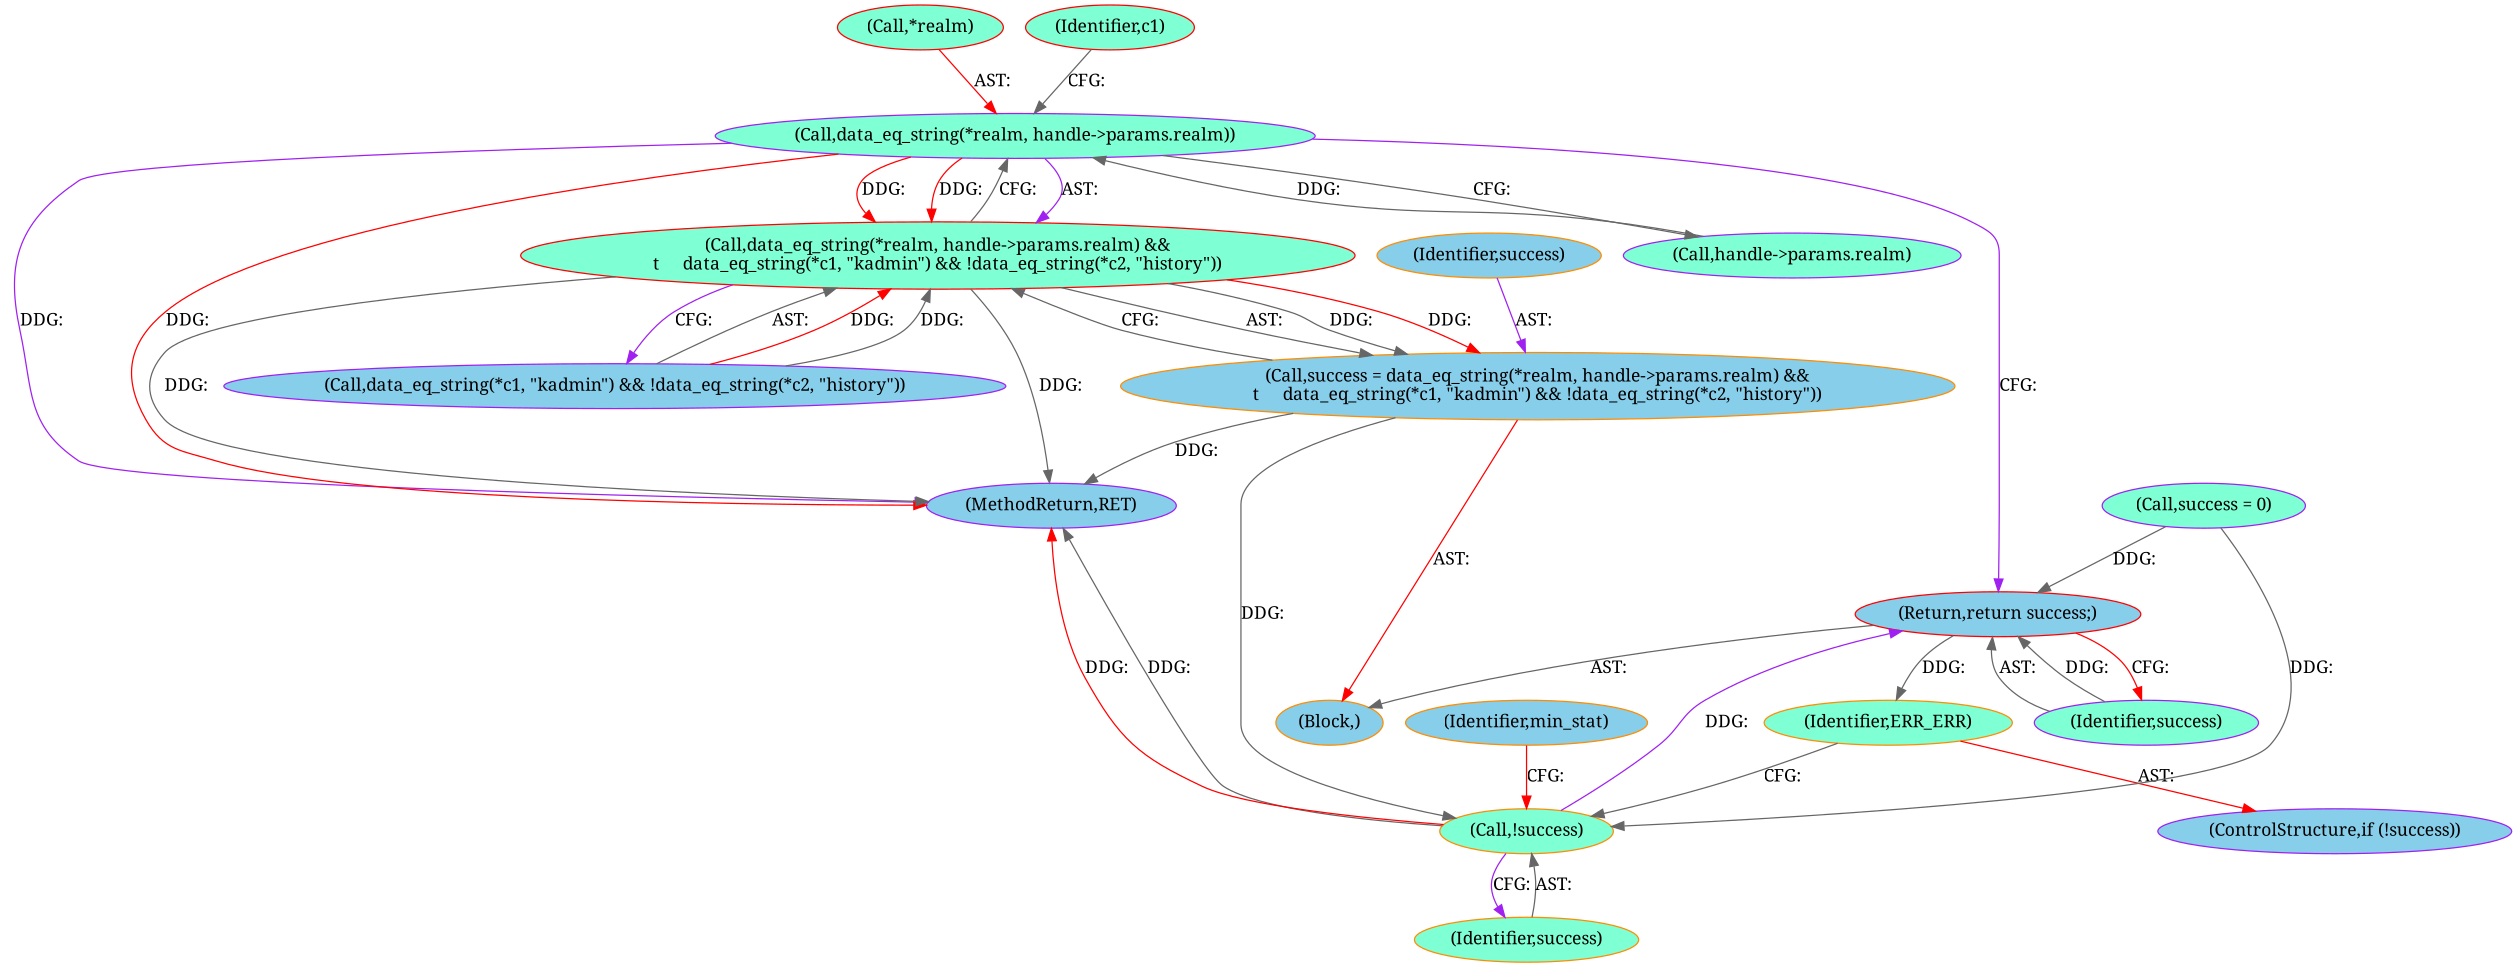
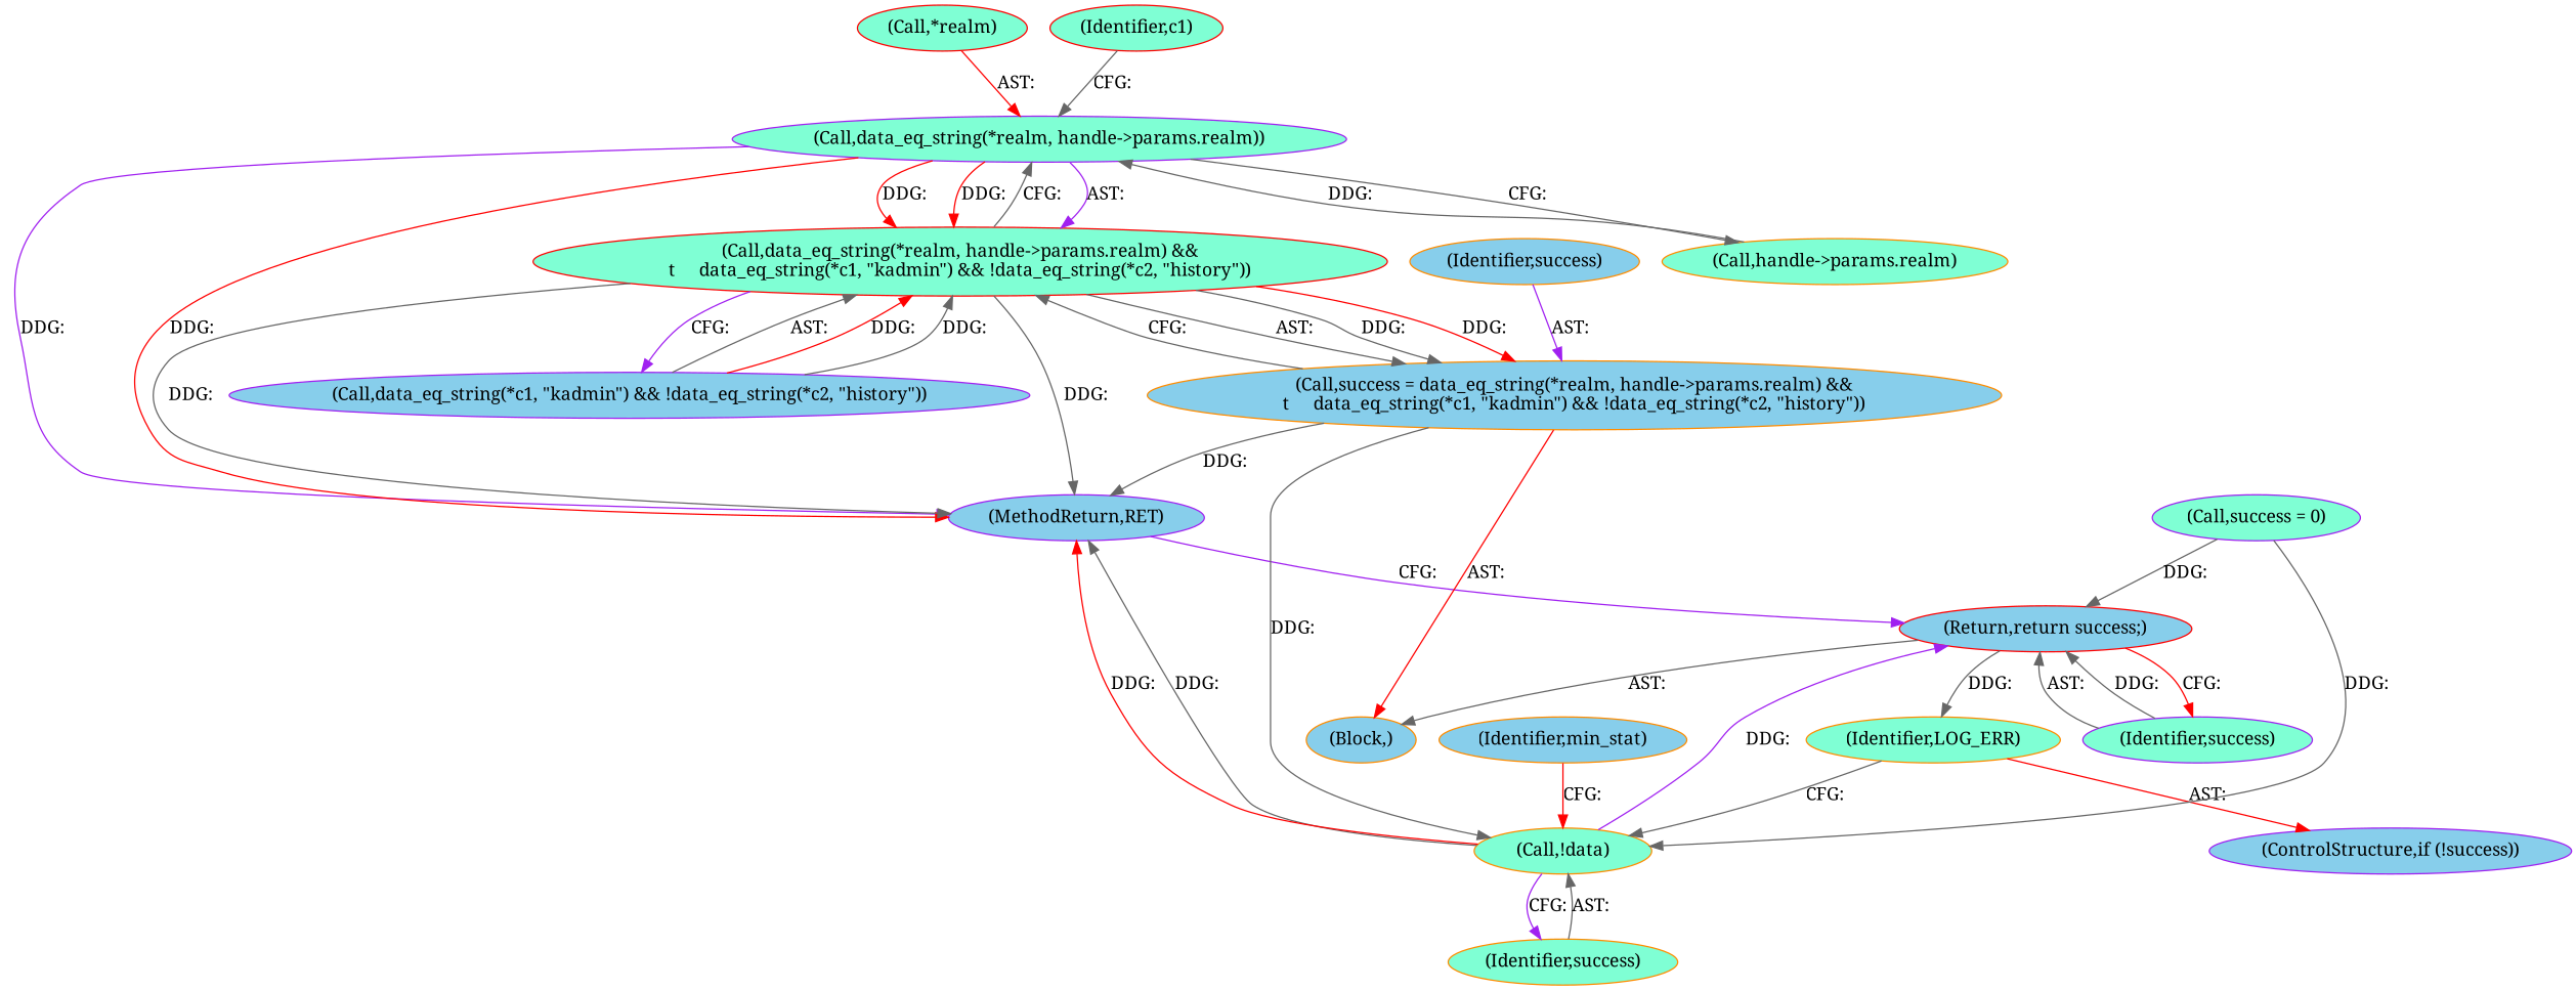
  digraph {
    fontname="Noto Serif"
    node [color=darkorange fillcolor=aquamarine fontname="Noto Serif" style=filled]
    edge [color=gray40 fontname="Noto Serif"]
    n1 [color=purple label="(Call,data_eq_string(*realm, handle->params.realm))"]
    n2 [color=red label="(Call,data_eq_string(*realm, handle->params.realm) &&\n\t     data_eq_string(*c1, \"kadmin\") && !data_eq_string(*c2, \"history\"))"]
    n3 [color=purple fillcolor=skyblue label="(MethodReturn,RET)"]
-   n4 [color=purple label="(Call,handle->params.realm)"]
+   n4 [label="(Call,handle->params.realm)"]
    n5 [fillcolor=skyblue label="(Call,success = data_eq_string(*realm, handle->params.realm) &&\n\t     data_eq_string(*c1, \"kadmin\") && !data_eq_string(*c2, \"history\"))"]
    n6 [color=purple fillcolor=skyblue label="(Call,data_eq_string(*c1, \"kadmin\") && !data_eq_string(*c2, \"history\"))"]
    n7 [color=red fillcolor=skyblue label="(Return,return success;)"]
-   n8 [label="(Call,!success)"]
+   n8 [label="(Call,!data)"]
    n9 [fillcolor=skyblue label="(Block,)"]
    n10 [label="(Identifier,success)"]
    n11 [color=purple label="(Identifier,success)"]
-   n12 [label="(Identifier,ERR_ERR)"]
+   n12 [label="(Identifier,LOG_ERR)"]
    n13 [color=purple fillcolor=skyblue label="(ControlStructure,if (!success))"]
    n14 [color=purple label="(Call,success = 0)"]
    n15 [color=red label="(Call,*realm)"]
    n16 [color=red label="(Identifier,c1)"]
    n17 [fillcolor=skyblue label="(Identifier,min_stat)"]
    n18 [fillcolor=skyblue label="(Identifier,success)"]
    n1 -> n2 [color=purple label="AST: "]
    n1 -> n2 [color=red label="DDG: "]
    n1 -> n2 [color=red label="DDG: "]
    n1 -> n3 [color=purple label="DDG: "]
    n1 -> n3 [color=red label="DDG: "]
    n1 -> n4 [label="CFG: "]
    n2 -> n1 [label="CFG: "]
    n2 -> n3 [label="DDG: "]
    n2 -> n3 [label="DDG: "]
    n2 -> n5 [label="AST: "]
    n2 -> n5 [label="DDG: "]
    n2 -> n5 [color=red label="DDG: "]
    n2 -> n6 [color=purple label="CFG: "]
-   n1 -> n7 [color=purple label="CFG: "]
+   n3 -> n7 [color=purple label="CFG: "]
    n4 -> n1 [label="DDG: "]
    n5 -> n2 [label="CFG: "]
    n5 -> n3 [label="DDG: "]
    n5 -> n8 [label="DDG: "]
    n5 -> n9 [color=red label="AST: "]
    n6 -> n2 [label="AST: "]
    n6 -> n2 [color=red label="DDG: "]
    n6 -> n2 [label="DDG: "]
    n7 -> n9 [label="AST: "]
    n7 -> n11 [color=red label="CFG: "]
    n7 -> n12 [label="DDG: "]
    n8 -> n3 [label="DDG: "]
    n8 -> n3 [color=red label="DDG: "]
    n8 -> n7 [color=purple label="DDG: "]
    n8 -> n10 [color=purple label="CFG: "]
    n10 -> n8 [label="AST: "]
    n11 -> n7 [label="AST: "]
    n11 -> n7 [label="DDG: "]
    n12 -> n8 [label="CFG: "]
    n12 -> n13 [color=red label="AST: "]
    n14 -> n7 [label="DDG: "]
    n14 -> n8 [label="DDG: "]
    n15 -> n1 [color=red label="AST: "]
    n16 -> n1 [label="CFG: "]
    n17 -> n8 [color=red label="CFG: "]
    n18 -> n5 [color=purple label="AST: "]
  }
